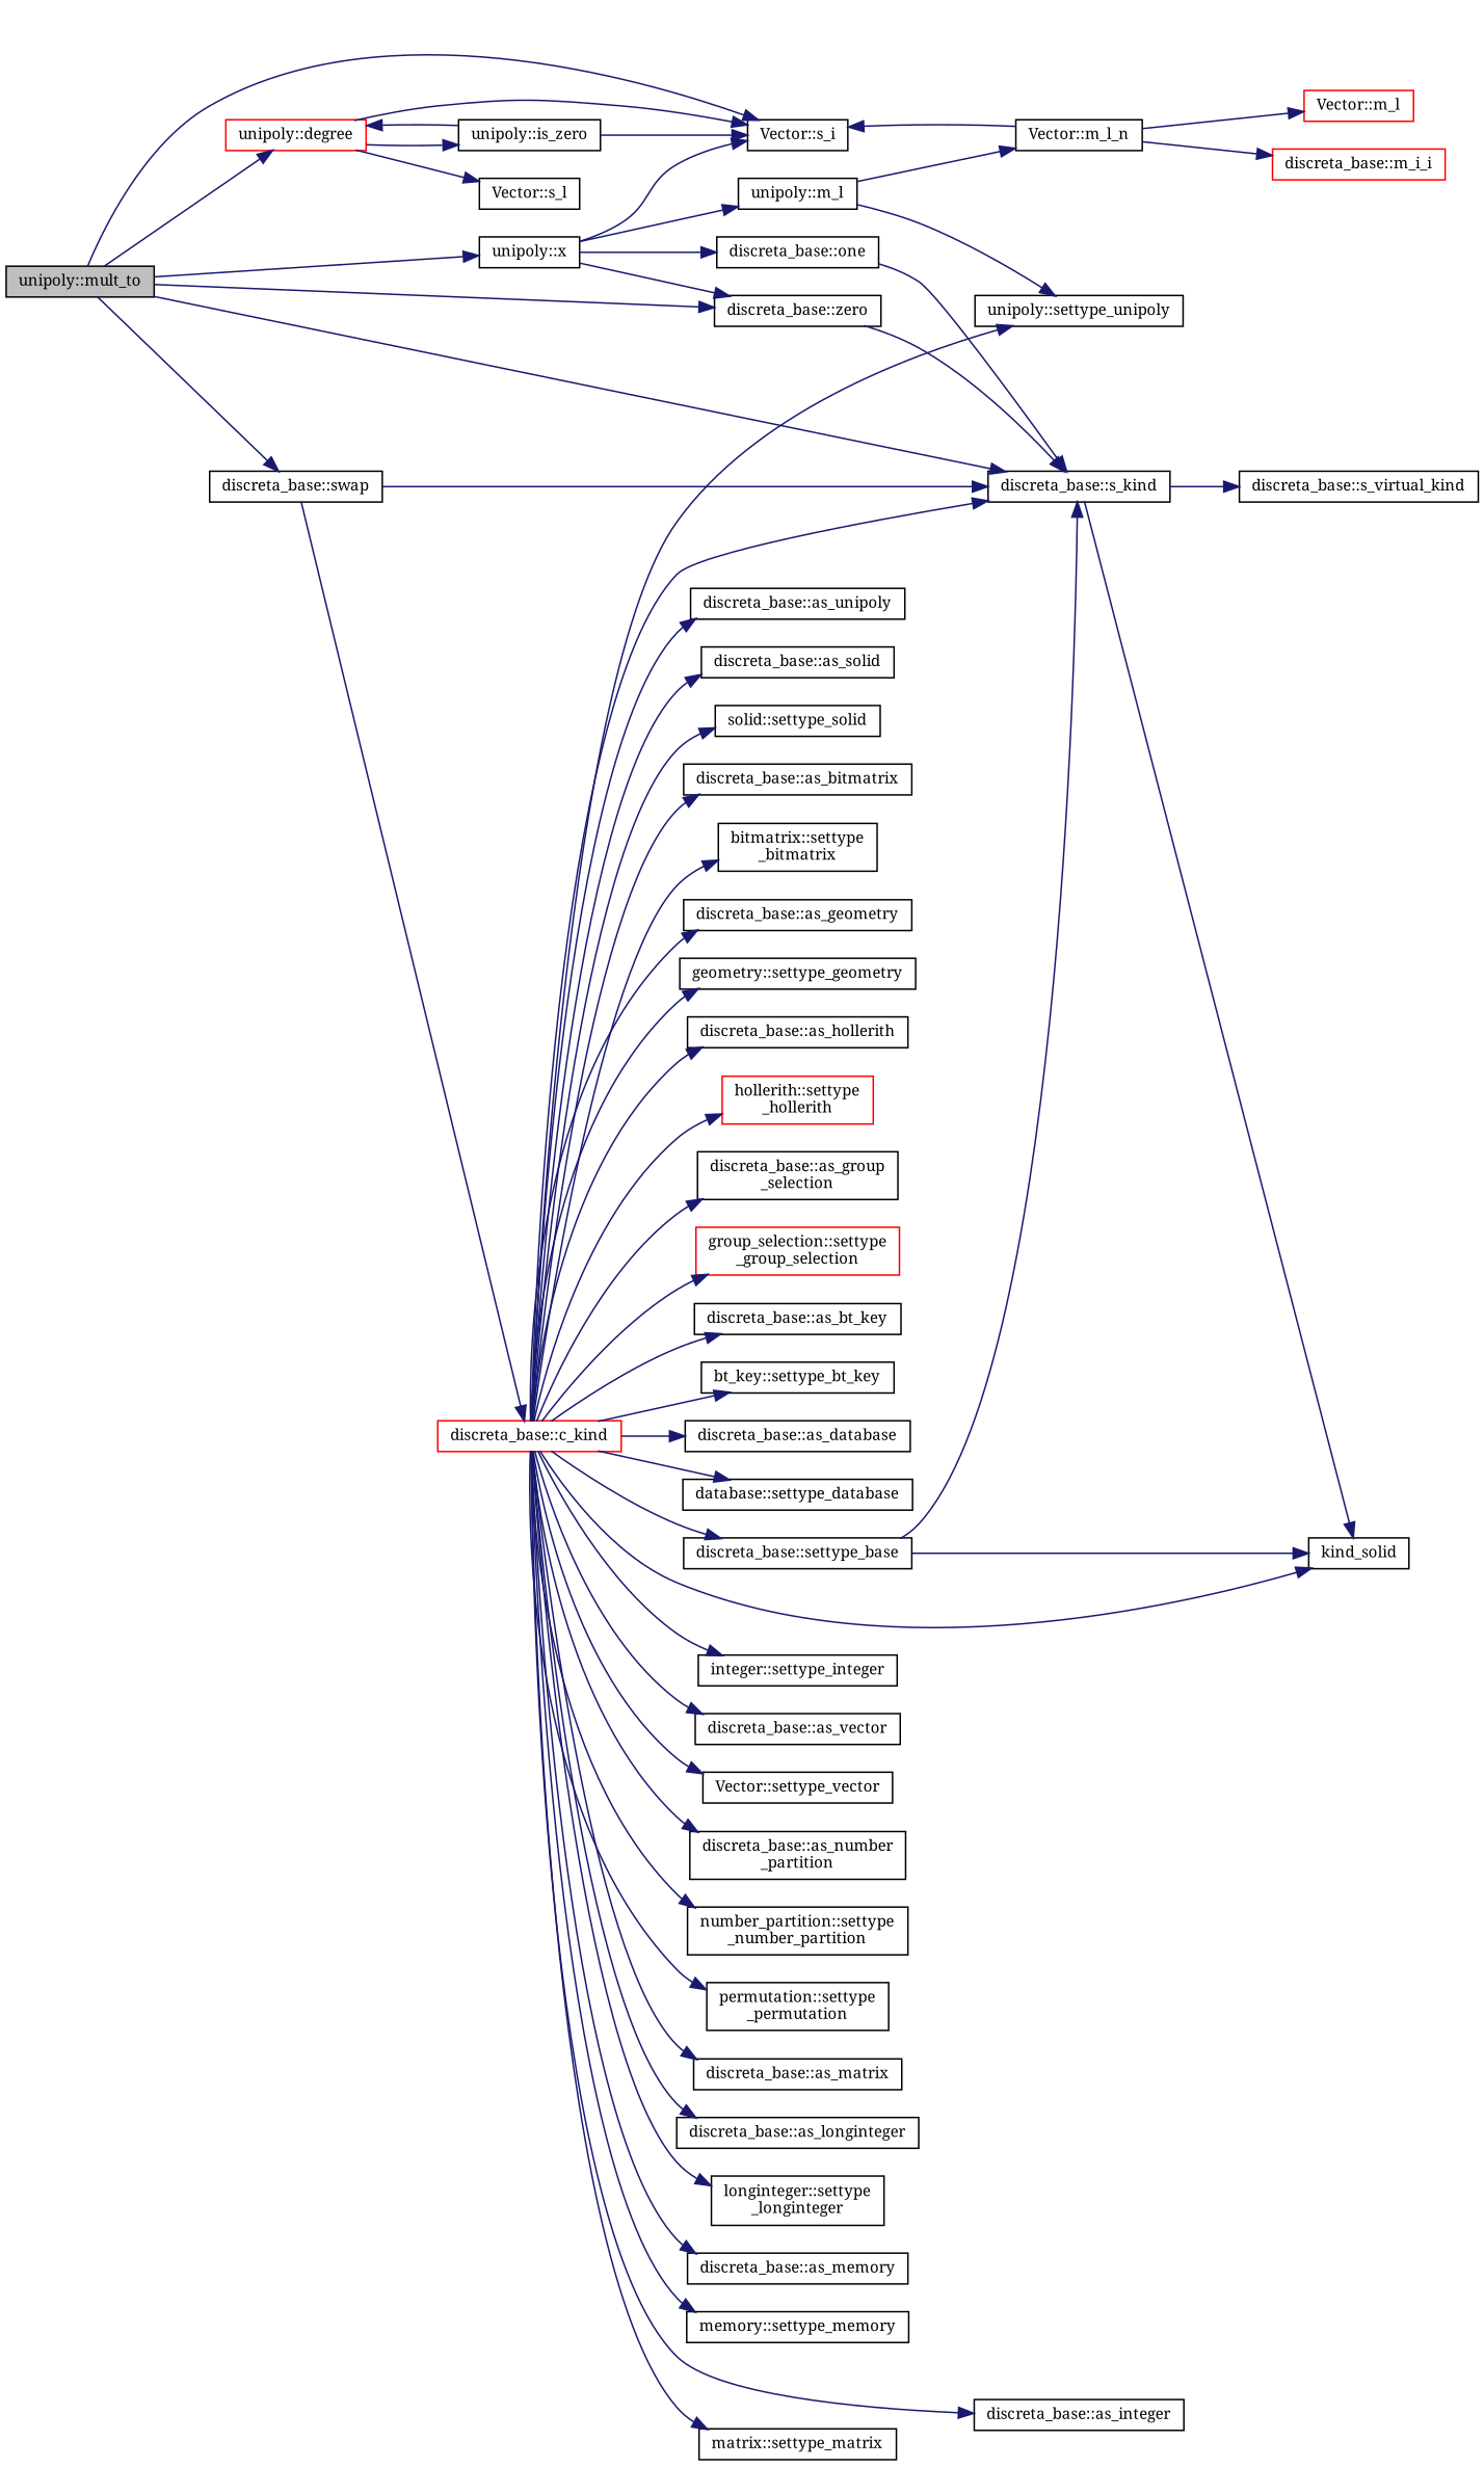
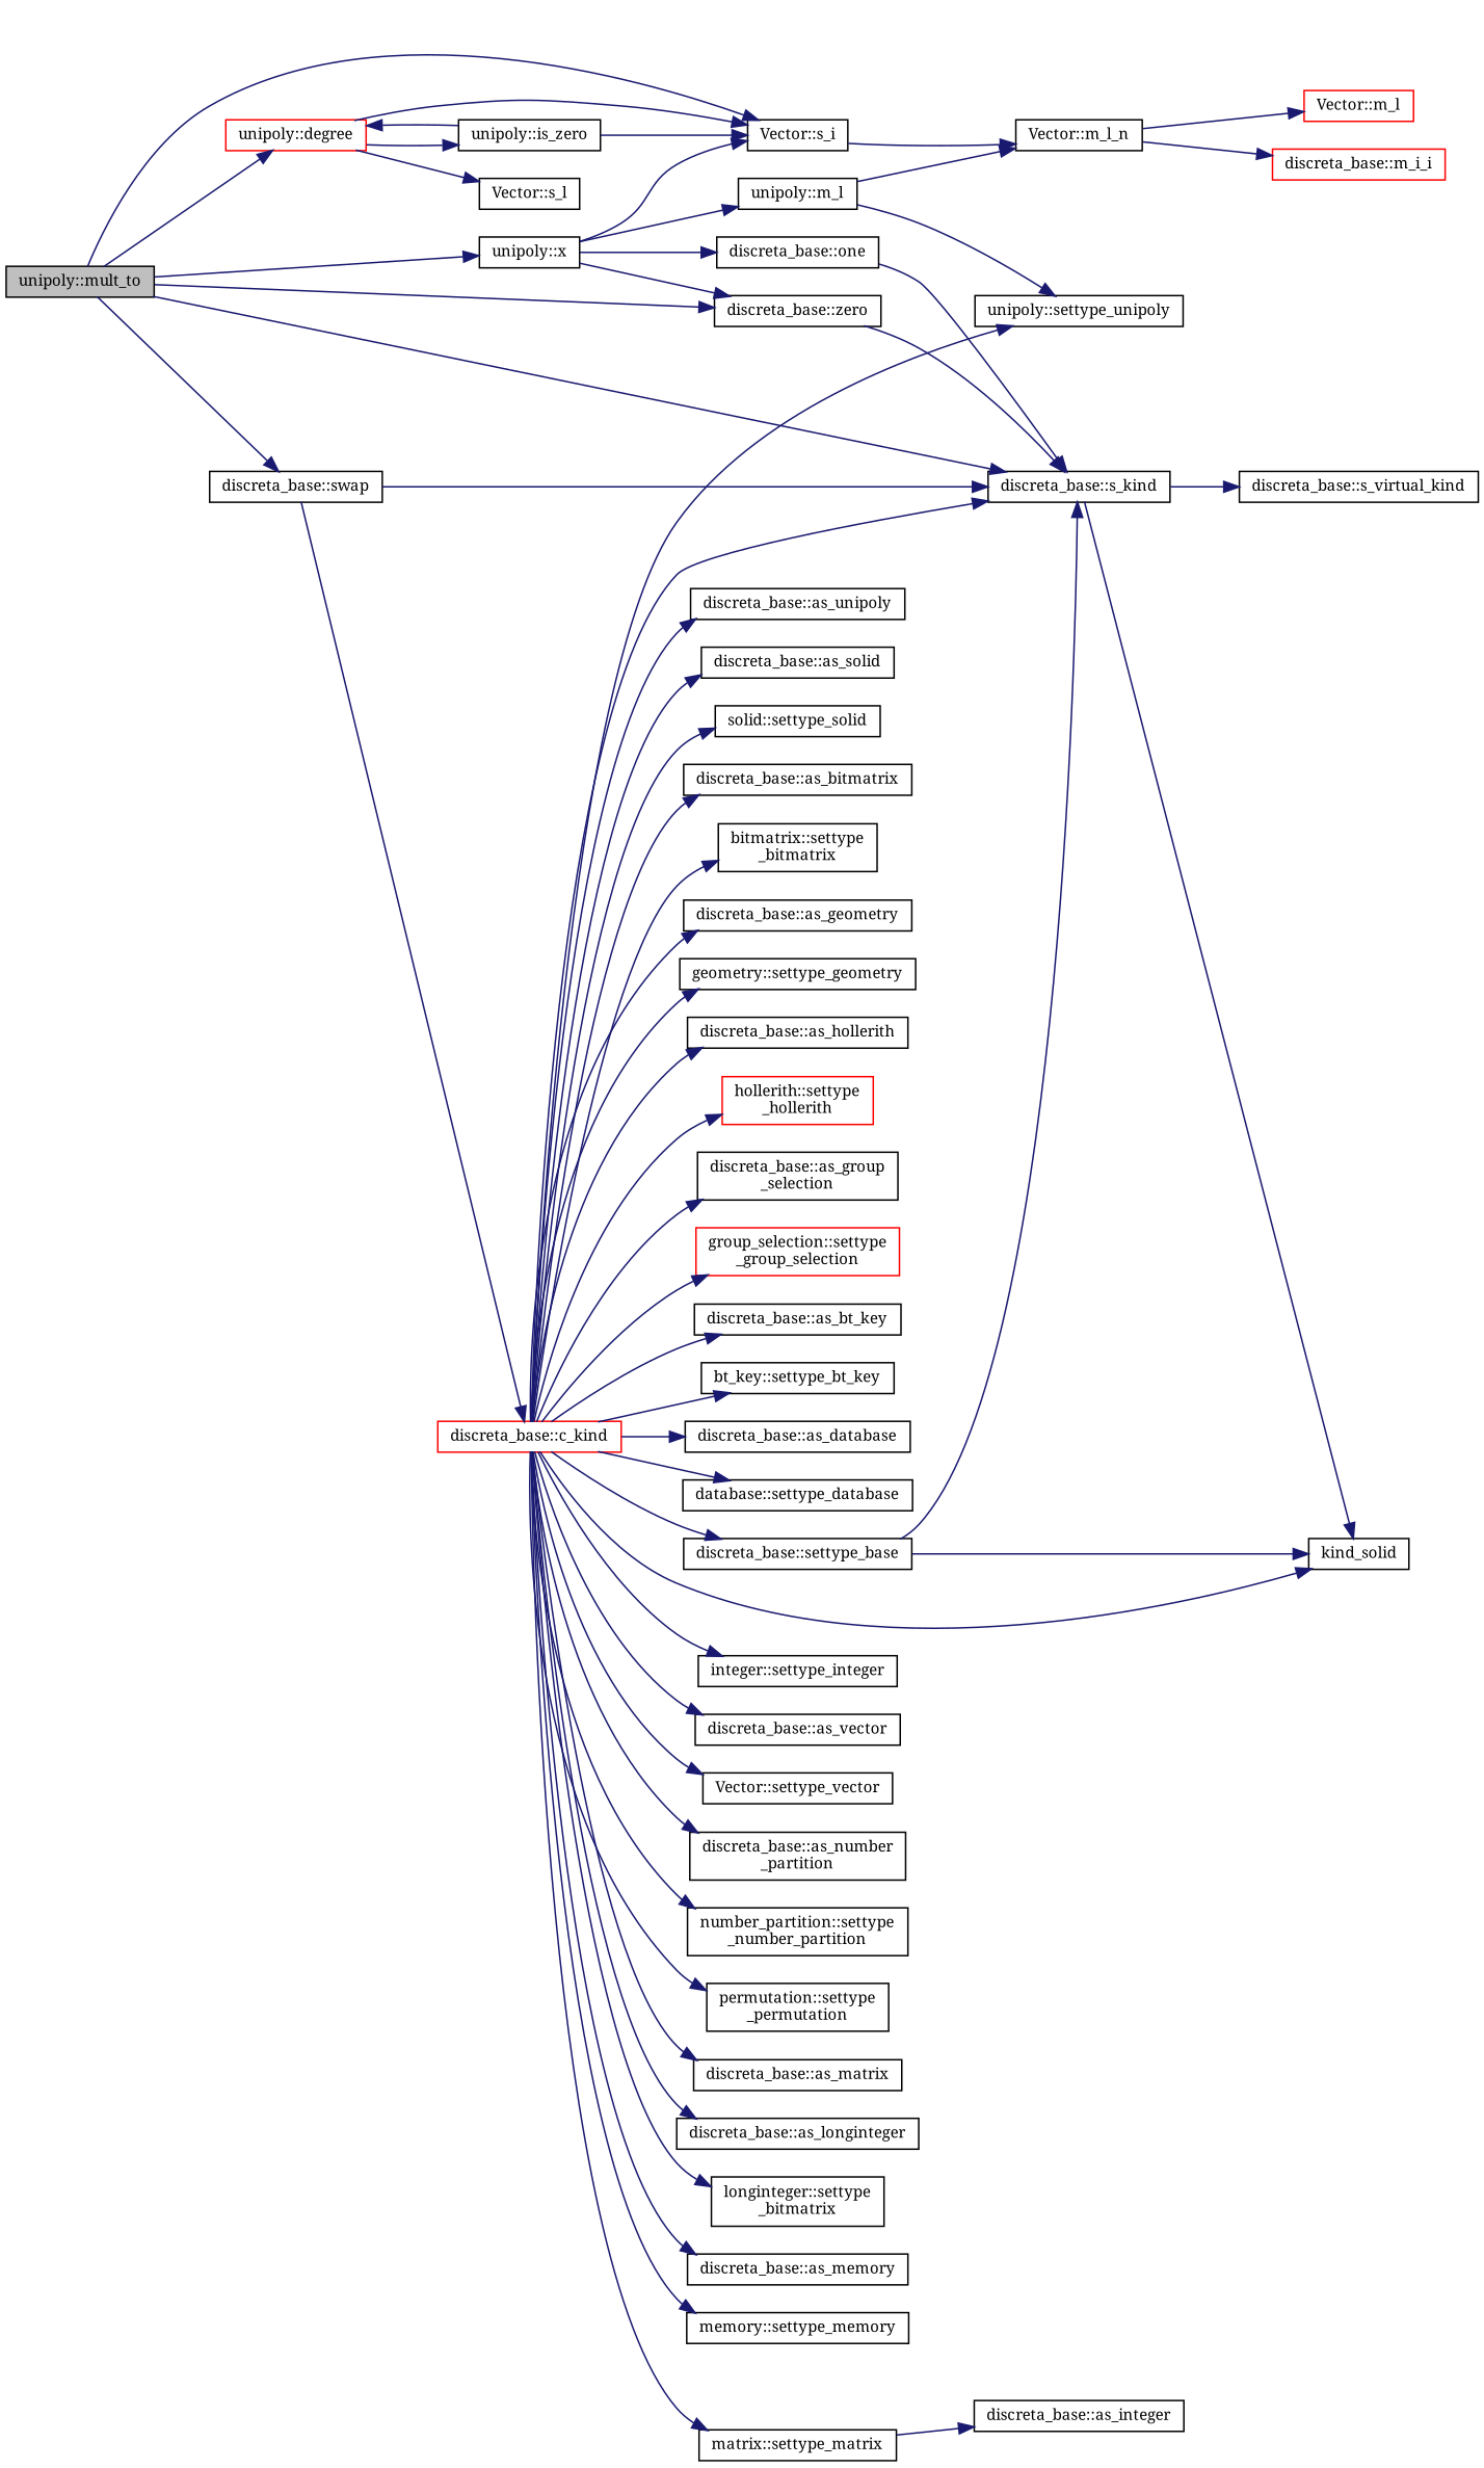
  digraph {
    fontname="Noto Serif"
    rankdir=LR
    node [color=black fillcolor=white fontname="Noto Serif" fontsize=10 shape=record style=filled]
    edge [color=midnightblue fontname="Noto Serif" fontsize=10 labelfontname=Helvetica labelfontsize=10 style=solid]
    n1 [fillcolor=grey75 fontcolor=black height=0.2 label="unipoly::mult_to" width=0.4]
    n2 [height=0.2 label="unipoly::x" width=0.4]
    n3 [height=0.2 label="Vector::s_i" width=0.4]
    n4 [height=0.2 label="discreta_base::zero" width=0.4]
    n5 [height=0.2 label="discreta_base::s_kind" width=0.4]
    n6 [color=red height=0.2 label="unipoly::degree" width=0.4]
    n7 [height=0.2 label="discreta_base::swap" width=0.4]
    n8 [height=0.2 label="unipoly::m_l" width=0.4]
    n9 [height=0.2 label="discreta_base::one" width=0.4]
    n10 [height=0.2 label="Vector::m_l_n" width=0.4]
    n11 [height=0.2 label="unipoly::settype_unipoly" width=0.4]
    n12 [height=0.2 label="discreta_base::s_virtual_kind" width=0.4]
    n13 [height=0.2 label=kind_solid width=0.4]
    n14 [height=0.2 label="Vector::s_l" width=0.4]
    n15 [height=0.2 label="unipoly::is_zero" width=0.4]
    n16 [color=red height=0.2 label="discreta_base::c_kind" width=0.4]
    n17 [color=red height=0.2 label="Vector::m_l" width=0.4]
    n18 [color=red height=0.2 label="discreta_base::m_i_i" width=0.4]
    n19 [height=0.2 label="discreta_base::settype_base" width=0.4]
    n20 [height=0.2 label="discreta_base::as_integer" width=0.4]
    n21 [height=0.2 label="integer::settype_integer" width=0.4]
    n22 [height=0.2 label="discreta_base::as_vector" width=0.4]
    n23 [height=0.2 label="Vector::settype_vector" width=0.4]
    n24 [height=0.2 label="discreta_base::as_number\l_partition" width=0.4]
    n25 [height=0.2 label="number_partition::settype\l_number_partition" width=0.4]
    n26 [height=0.2 label="permutation::settype\l_permutation" width=0.4]
    n27 [height=0.2 label="discreta_base::as_matrix" width=0.4]
    n28 [height=0.2 label="matrix::settype_matrix" width=0.4]
    n29 [height=0.2 label="discreta_base::as_longinteger" width=0.4]
-   n30 [height=0.2 label="longinteger::settype\l_longinteger" width=0.4]
+   n30 [height=0.2 label="longinteger::settype\l_bitmatrix" width=0.4]
    n31 [height=0.2 label="discreta_base::as_memory" width=0.4]
    n32 [height=0.2 label="memory::settype_memory" width=0.4]
    n33 [height=0.2 label="discreta_base::as_unipoly" width=0.4]
    n34 [height=0.2 label="discreta_base::as_solid" width=0.4]
    n35 [height=0.2 label="solid::settype_solid" width=0.4]
    n36 [height=0.2 label="discreta_base::as_bitmatrix" width=0.4]
    n37 [height=0.2 label="bitmatrix::settype\l_bitmatrix" width=0.4]
    n38 [height=0.2 label="discreta_base::as_geometry" width=0.4]
    n39 [height=0.2 label="geometry::settype_geometry" width=0.4]
    n40 [height=0.2 label="discreta_base::as_hollerith" width=0.4]
    n41 [color=red height=0.2 label="hollerith::settype\l_hollerith" width=0.4]
    n42 [height=0.2 label="discreta_base::as_group\l_selection" width=0.4]
    n43 [color=red height=0.2 label="group_selection::settype\l_group_selection" width=0.4]
    n44 [height=0.2 label="discreta_base::as_bt_key" width=0.4]
    n45 [height=0.2 label="bt_key::settype_bt_key" width=0.4]
    n46 [height=0.2 label="discreta_base::as_database" width=0.4]
    n47 [height=0.2 label="database::settype_database" width=0.4]
    n1 -> n2
    n1 -> n3
    n1 -> n4
    n1 -> n5
    n1 -> n6
    n1 -> n7
    n2 -> n3
    n2 -> n4
    n2 -> n8
    n2 -> n9
    n4 -> n5
    n5 -> n12
    n5 -> n13
    n6 -> n3
    n6 -> n14
    n6 -> n15
    n7 -> n5
    n7 -> n16
    n8 -> n10
    n8 -> n11
    n9 -> n5
-   n10 -> n3
+   n3 -> n10
    n10 -> n17
    n10 -> n18
    n15 -> n3
    n15 -> n6
    n16 -> n5
    n16 -> n11
    n16 -> n13
    n16 -> n19
-   n16 -> n20
+   n28 -> n20
    n16 -> n21
    n16 -> n22
    n16 -> n23
    n16 -> n24
    n16 -> n25
    n16 -> n26
    n16 -> n27
    n16 -> n28
    n16 -> n29
    n16 -> n30
    n16 -> n31
    n16 -> n32
    n16 -> n33
    n16 -> n34
    n16 -> n35
    n16 -> n36
    n16 -> n37
    n16 -> n38
    n16 -> n39
    n16 -> n40
    n16 -> n41
    n16 -> n42
    n16 -> n43
    n16 -> n44
    n16 -> n45
    n16 -> n46
    n16 -> n47
    n19 -> n5
    n19 -> n13
  }
